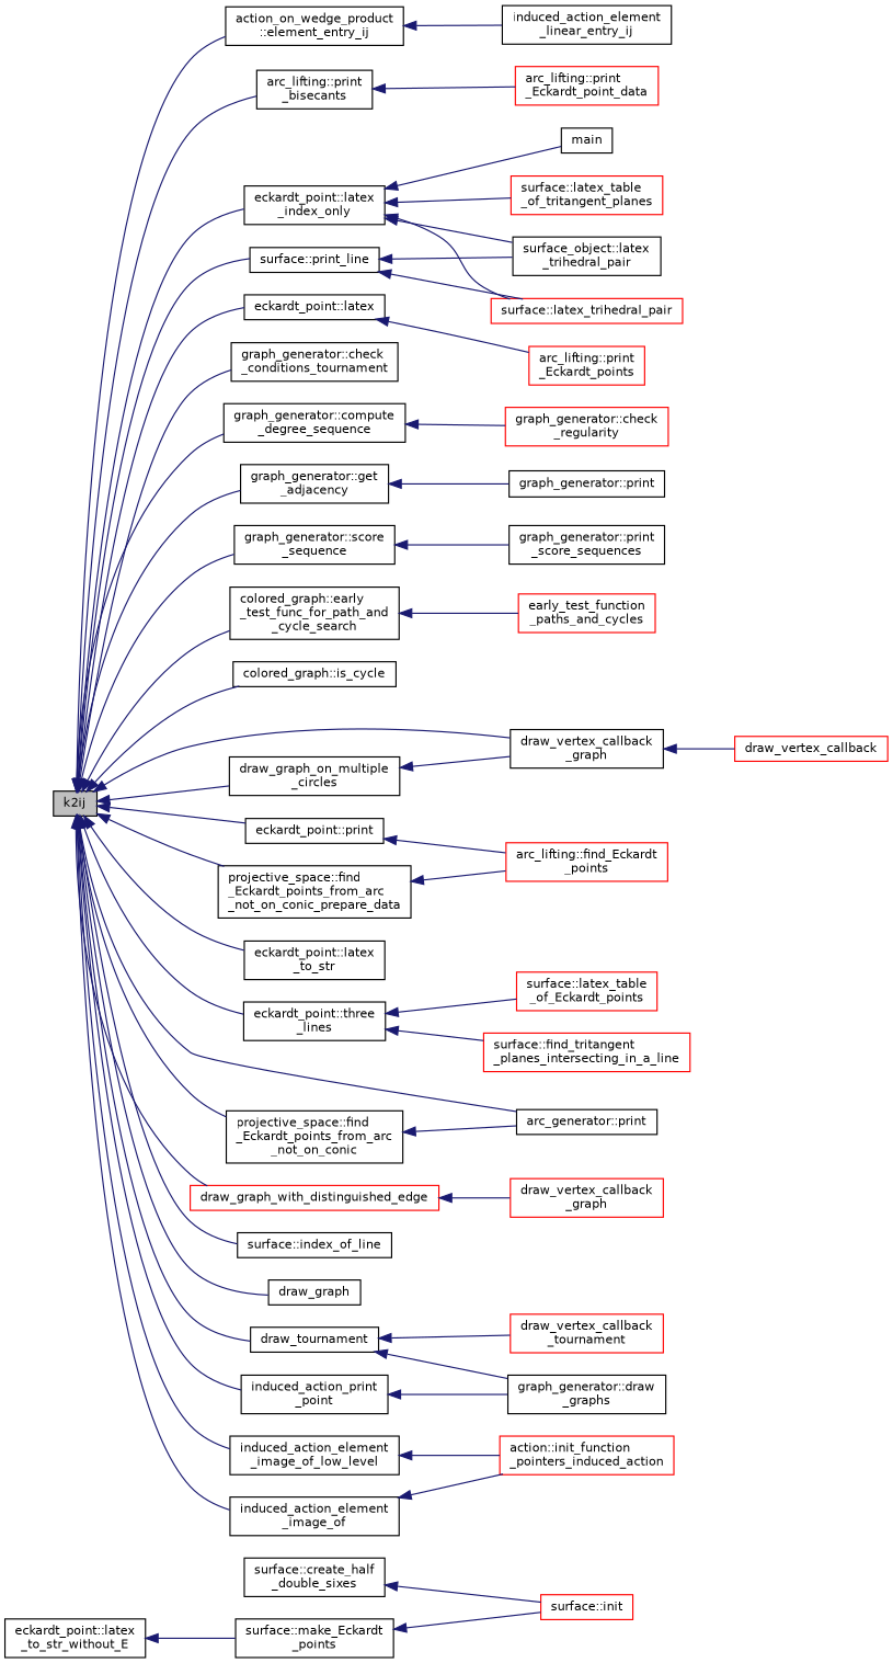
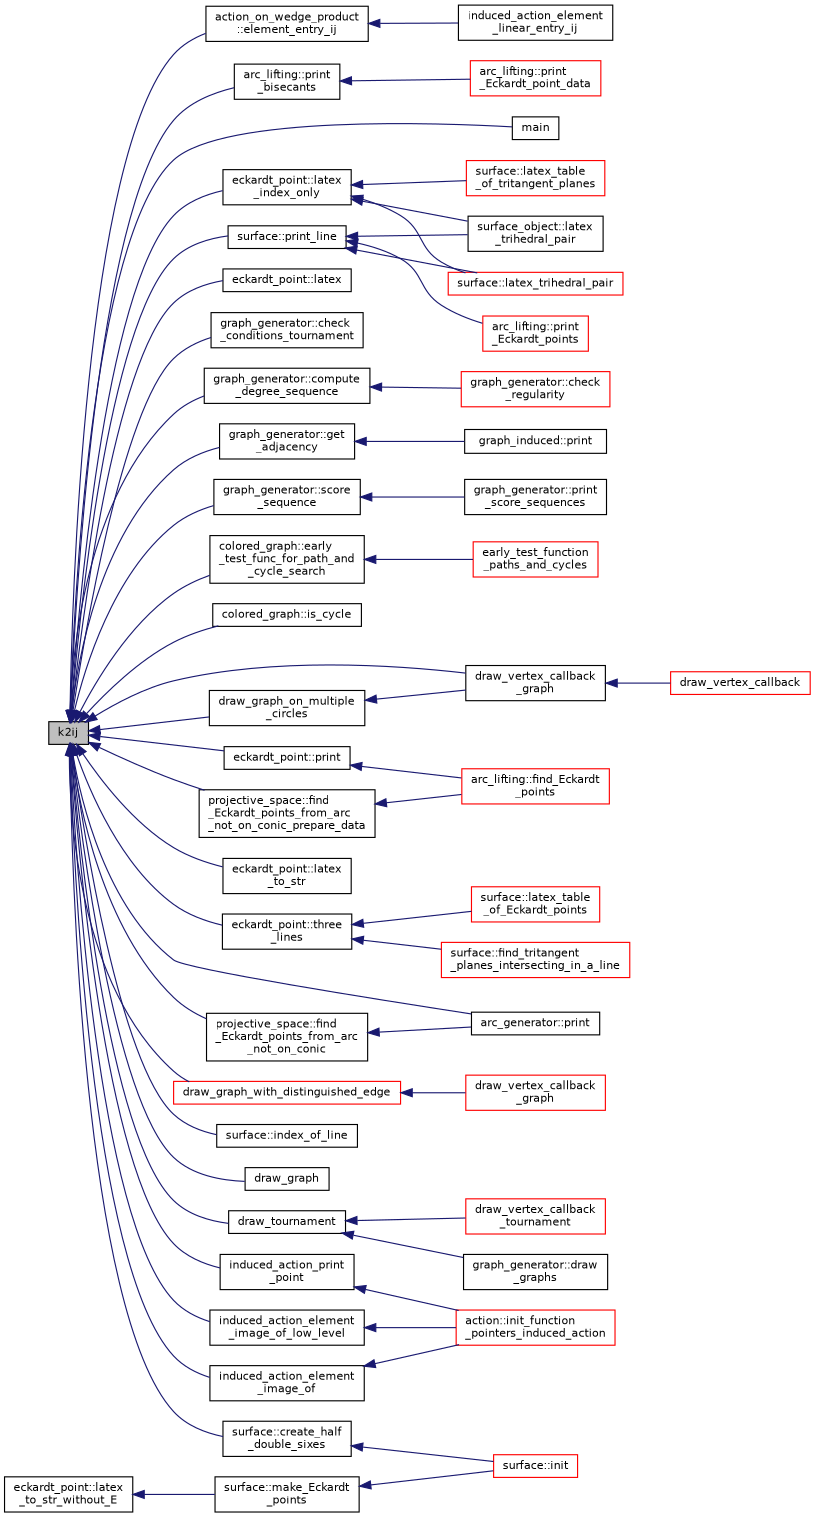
  digraph {
    rankdir=LR
    node [color=black fillcolor=white fontname=Helvetica fontsize=10 shape=record style=filled]
    edge [color=midnightblue dir=back fontname=Helvetica fontsize=10 labelfontname=Helvetica labelfontsize=10 style=solid]
    n1 [fillcolor=grey75 fontcolor=black height=0.2 label=k2ij width=0.4]
    n2 [height=0.2 label=main width=0.4]
    n3 [height=0.2 label="graph_generator::check\l_conditions_tournament" width=0.4]
    n4 [height=0.2 label="graph_generator::compute\l_degree_sequence" width=0.4]
    n5 [height=0.2 label="graph_generator::get\l_adjacency" width=0.4]
    n6 [height=0.2 label="graph_generator::score\l_sequence" width=0.4]
    n7 [height=0.2 label="colored_graph::early\l_test_func_for_path_and\l_cycle_search" width=0.4]
    n8 [height=0.2 label="colored_graph::is_cycle" width=0.4]
    n9 [height=0.2 label="draw_vertex_callback\l_graph" width=0.4]
    n10 [height=0.2 label="eckardt_point::print" width=0.4]
    n11 [height=0.2 label="eckardt_point::latex" width=0.4]
    n12 [height=0.2 label="eckardt_point::latex\l_index_only" width=0.4]
    n13 [height=0.2 label="eckardt_point::latex\l_to_str" width=0.4]
    n14 [height=0.2 label="eckardt_point::three\l_lines" width=0.4]
    n15 [height=0.2 label="projective_space::find\l_Eckardt_points_from_arc\l_not_on_conic" width=0.4]
    n16 [height=0.2 label="arc_generator::print" width=0.4]
    n17 [height=0.2 label="projective_space::find\l_Eckardt_points_from_arc\l_not_on_conic_prepare_data" width=0.4]
    n18 [height=0.2 label="surface::print_line" width=0.4]
    n19 [height=0.2 label="surface::create_half\l_double_sixes" width=0.4]
    n20 [height=0.2 label="surface::index_of_line" width=0.4]
    n21 [height=0.2 label=draw_graph width=0.4]
    n22 [color=red height=0.2 label=draw_graph_with_distinguished_edge width=0.4]
    n23 [height=0.2 label="draw_graph_on_multiple\l_circles" width=0.4]
    n24 [height=0.2 label=draw_tournament width=0.4]
    n25 [height=0.2 label="induced_action_element\l_image_of" width=0.4]
    n26 [height=0.2 label="induced_action_element\l_image_of_low_level" width=0.4]
    n27 [height=0.2 label="induced_action_print\l_point" width=0.4]
    n28 [height=0.2 label="action_on_wedge_product\l::element_entry_ij" width=0.4]
    n29 [height=0.2 label="arc_lifting::print\l_bisecants" width=0.4]
    n30 [color=red height=0.2 label="graph_generator::check\l_regularity" width=0.4]
-   n31 [height=0.2 label="graph_generator::print" width=0.4]
+   n31 [height=0.2 label="graph_induced::print" width=0.4]
    n32 [height=0.2 label="graph_generator::print\l_score_sequences" width=0.4]
    n33 [color=red height=0.2 label="early_test_function\l_paths_and_cycles" width=0.4]
    n34 [color=red height=0.2 label=draw_vertex_callback width=0.4]
    n35 [color=red height=0.2 label="arc_lifting::find_Eckardt\l_points" width=0.4]
    n36 [color=red height=0.2 label="arc_lifting::print\l_Eckardt_points" width=0.4]
    n37 [color=red height=0.2 label="surface::latex_trihedral_pair" width=0.4]
    n38 [color=red height=0.2 label="surface::latex_table\l_of_tritangent_planes" width=0.4]
    n39 [height=0.2 label="surface_object::latex\l_trihedral_pair" width=0.4]
    n40 [height=0.2 label="eckardt_point::latex\l_to_str_without_E" width=0.4]
    n41 [height=0.2 label="surface::make_Eckardt\l_points" width=0.4]
    n42 [color=red height=0.2 label="surface::latex_table\l_of_Eckardt_points" width=0.4]
    n43 [color=red height=0.2 label="surface::find_tritangent\l_planes_intersecting_in_a_line" width=0.4]
    n44 [color=red height=0.2 label="surface::init" width=0.4]
    n45 [color=red height=0.2 label="draw_vertex_callback\l_graph" width=0.4]
    n46 [height=0.2 label="graph_generator::draw\l_graphs" width=0.4]
    n47 [color=red height=0.2 label="draw_vertex_callback\l_tournament" width=0.4]
    n48 [color=red height=0.2 label="action::init_function\l_pointers_induced_action" width=0.4]
    n49 [height=0.2 label="induced_action_element\l_linear_entry_ij" width=0.4]
    n50 [color=red height=0.2 label="arc_lifting::print\l_Eckardt_point_data" width=0.4]
-   n12 -> n2
+   n1 -> n2
    n1 -> n3
    n1 -> n4
    n1 -> n5
    n1 -> n6
    n1 -> n7
    n1 -> n8
    n1 -> n9
    n1 -> n10
    n1 -> n11
    n1 -> n12
    n1 -> n13
    n1 -> n14
    n1 -> n15
    n1 -> n16
    n1 -> n17
    n1 -> n18
+   n1 -> n19
    n1 -> n20
    n1 -> n21
    n1 -> n22
    n1 -> n23
    n1 -> n24
    n1 -> n25
    n1 -> n26
    n1 -> n27
    n1 -> n28
    n1 -> n29
    n4 -> n30
    n5 -> n31
    n6 -> n32
    n7 -> n33
    n9 -> n34
    n10 -> n35
-   n11 -> n36
+   n18 -> n36
    n12 -> n37
    n12 -> n38
    n12 -> n39
    n14 -> n42
    n14 -> n43
    n15 -> n16
    n17 -> n35
    n18 -> n37
    n18 -> n39
    n19 -> n44
    n22 -> n45
    n23 -> n9
    n24 -> n46
    n24 -> n47
    n25 -> n48
    n26 -> n48
-   n27 -> n46
+   n27 -> n48
    n28 -> n49
    n29 -> n50
    n40 -> n41
    n41 -> n44
  }
